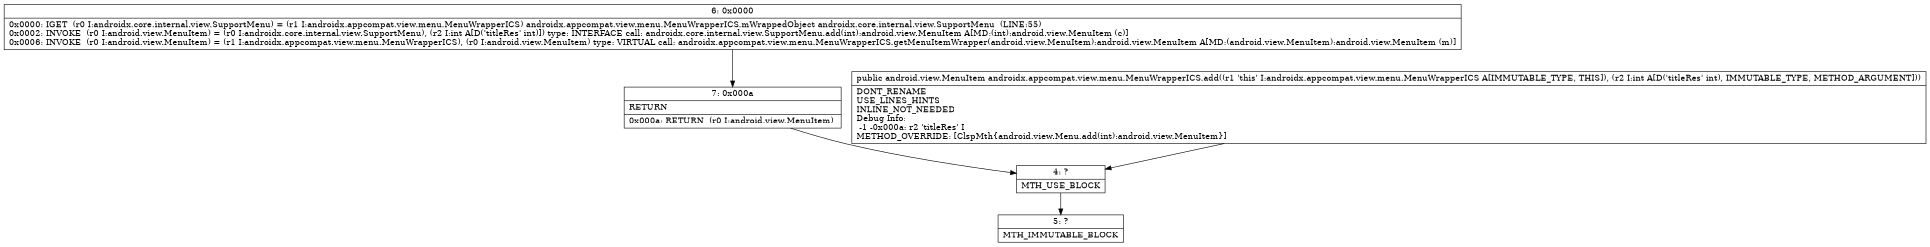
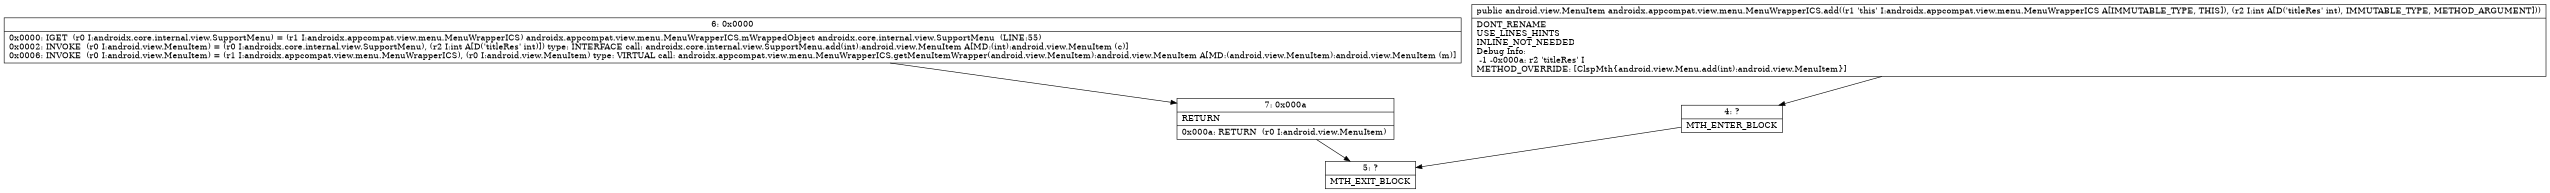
  digraph {
    fontname="DejaVu Serif"
    node [fontname="DejaVu Serif" shape=record]
    edge [fontname="DejaVu Serif"]
-   n1 [label="{4\:\ ?|MTH_USE_BLOCK\l}"]
-   n2 [label="{5\:\ ?|MTH_IMMUTABLE_BLOCK\l}"]
+   n1 [label="{4\:\ ?|MTH_ENTER_BLOCK\l}"]
+   n2 [label="{5\:\ ?|MTH_EXIT_BLOCK\l}"]
    n3 [label="{6\:\ 0x0000|0x0000: IGET  (r0 I:androidx.core.internal.view.SupportMenu) = (r1 I:androidx.appcompat.view.menu.MenuWrapperICS) androidx.appcompat.view.menu.MenuWrapperICS.mWrappedObject androidx.core.internal.view.SupportMenu  (LINE:55)\l0x0002: INVOKE  (r0 I:android.view.MenuItem) = (r0 I:androidx.core.internal.view.SupportMenu), (r2 I:int A[D('titleRes' int)]) type: INTERFACE call: androidx.core.internal.view.SupportMenu.add(int):android.view.MenuItem A[MD:(int):android.view.MenuItem (c)]\l0x0006: INVOKE  (r0 I:android.view.MenuItem) = (r1 I:androidx.appcompat.view.menu.MenuWrapperICS), (r0 I:android.view.MenuItem) type: VIRTUAL call: androidx.appcompat.view.menu.MenuWrapperICS.getMenuItemWrapper(android.view.MenuItem):android.view.MenuItem A[MD:(android.view.MenuItem):android.view.MenuItem (m)]\l}"]
    n4 [label="{7\:\ 0x000a|RETURN\l|0x000a: RETURN  (r0 I:android.view.MenuItem) \l}"]
    n5 [label="{public android.view.MenuItem androidx.appcompat.view.menu.MenuWrapperICS.add((r1 'this' I:androidx.appcompat.view.menu.MenuWrapperICS A[IMMUTABLE_TYPE, THIS]), (r2 I:int A[D('titleRes' int), IMMUTABLE_TYPE, METHOD_ARGUMENT]))  | DONT_RENAME\lUSE_LINES_HINTS\lINLINE_NOT_NEEDED\lDebug Info:\l  \-1 \-0x000a: r2 'titleRes' I\lMETHOD_OVERRIDE: [ClspMth\{android.view.Menu.add(int):android.view.MenuItem\}]\l}"]
    n1 -> n2
    n3 -> n4
-   n4 -> n1
+   n4 -> n2
    n5 -> n1
  }
